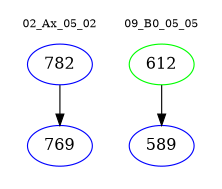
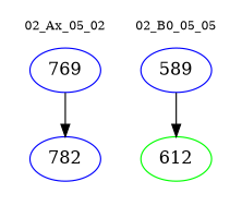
  digraph {
    node [color=blue]
    edge [color=black]
    n1 [label=769]
    n2 [label=782]
    n3 [label=589]
    n4 [color=green label=612]
    subgraph cluster_1 {
      color=white
      fontsize=10
      label="02_Ax_05_02"
      n1
      n2
    }
    subgraph cluster_2 {
      color=white
      fontsize=10
-     label="09_B0_05_05"
+     label="02_B0_05_05"
      n3
      n4
    }
-   n2 -> n1
-   n4 -> n3
+   n1 -> n2
+   n3 -> n4
  }
